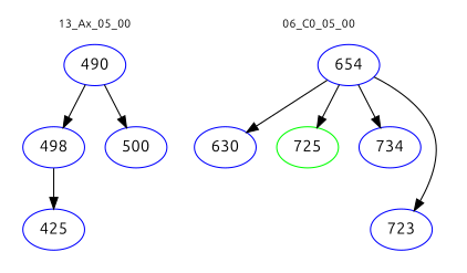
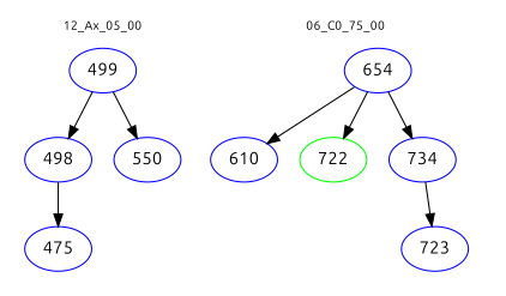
  digraph {
    fontname=Ubuntu
    node [color=blue fontname=Ubuntu]
    edge [color=black fontname=Ubuntu]
-   n1 [label=490]
+   n1 [label=499]
    n2 [label=498]
-   n3 [label=500]
-   n4 [label=425]
+   n3 [label=550]
+   n4 [label=475]
    n5 [label=654]
-   n6 [label=630]
-   n7 [color=green label=725]
+   n6 [label=610]
+   n7 [color=green label=722]
    n8 [label=734]
    n9 [label=723]
    subgraph cluster_1 {
      color=white
      fontsize=10
-     label="13_Ax_05_00"
+     label="12_Ax_05_00"
      n1
      n2
      n3
      n4
    }
    subgraph cluster_2 {
      color=white
      fontsize=10
-     label="06_C0_05_00"
+     label="06_C0_75_00"
      n5
      n6
      n7
      n8
      n9
    }
    n1 -> n2
    n1 -> n3
    n2 -> n4
    n5 -> n6
    n5 -> n7
    n5 -> n8
-   n5 -> n9
+   n8 -> n9
  }
